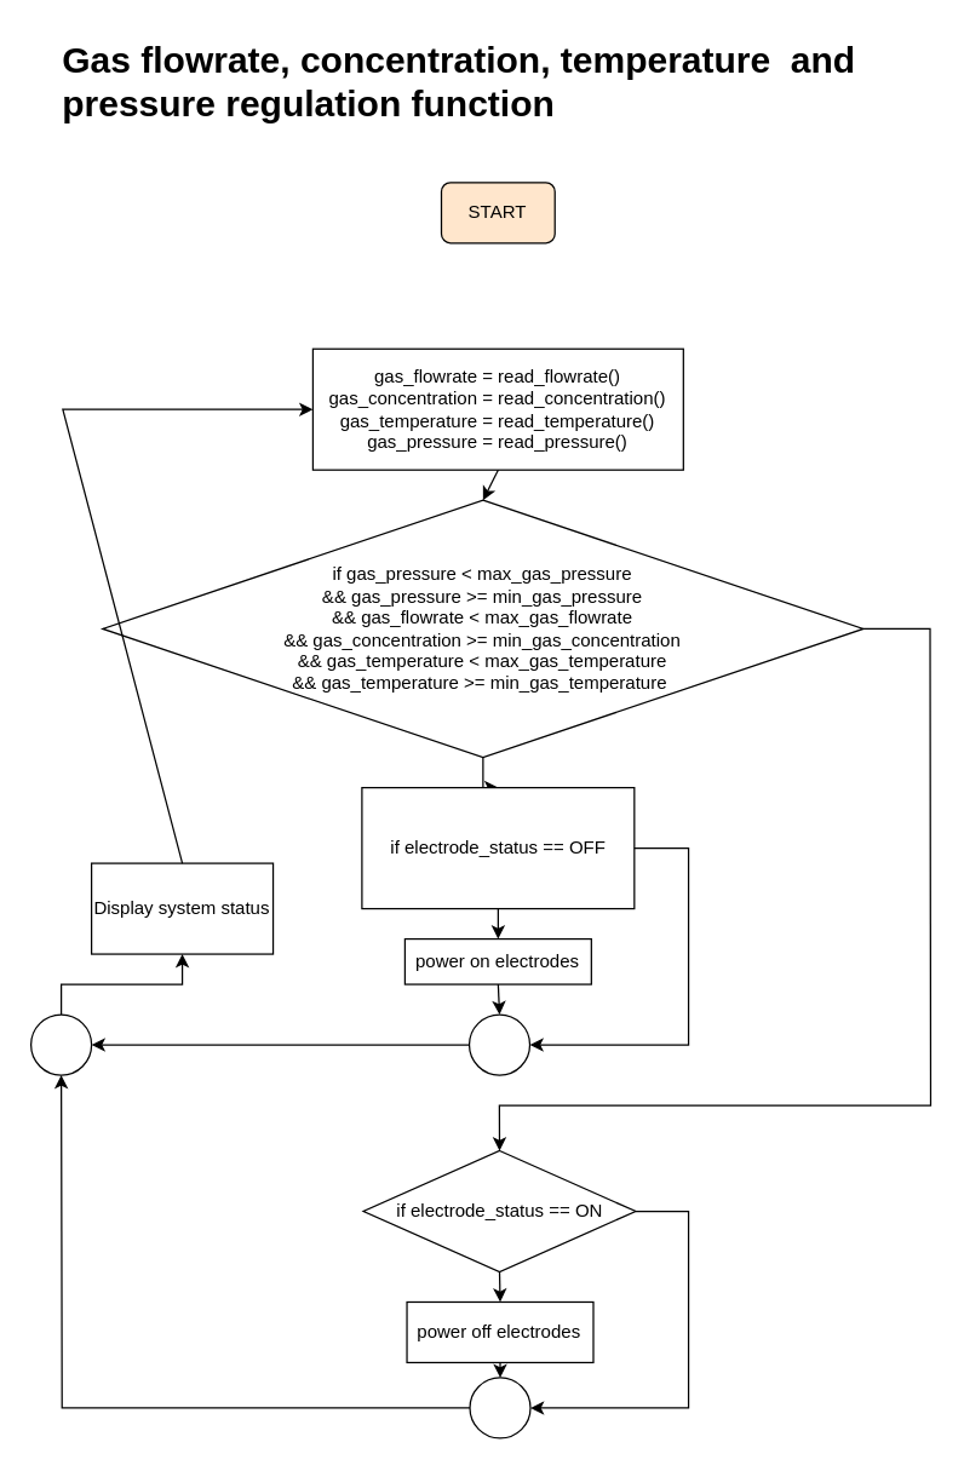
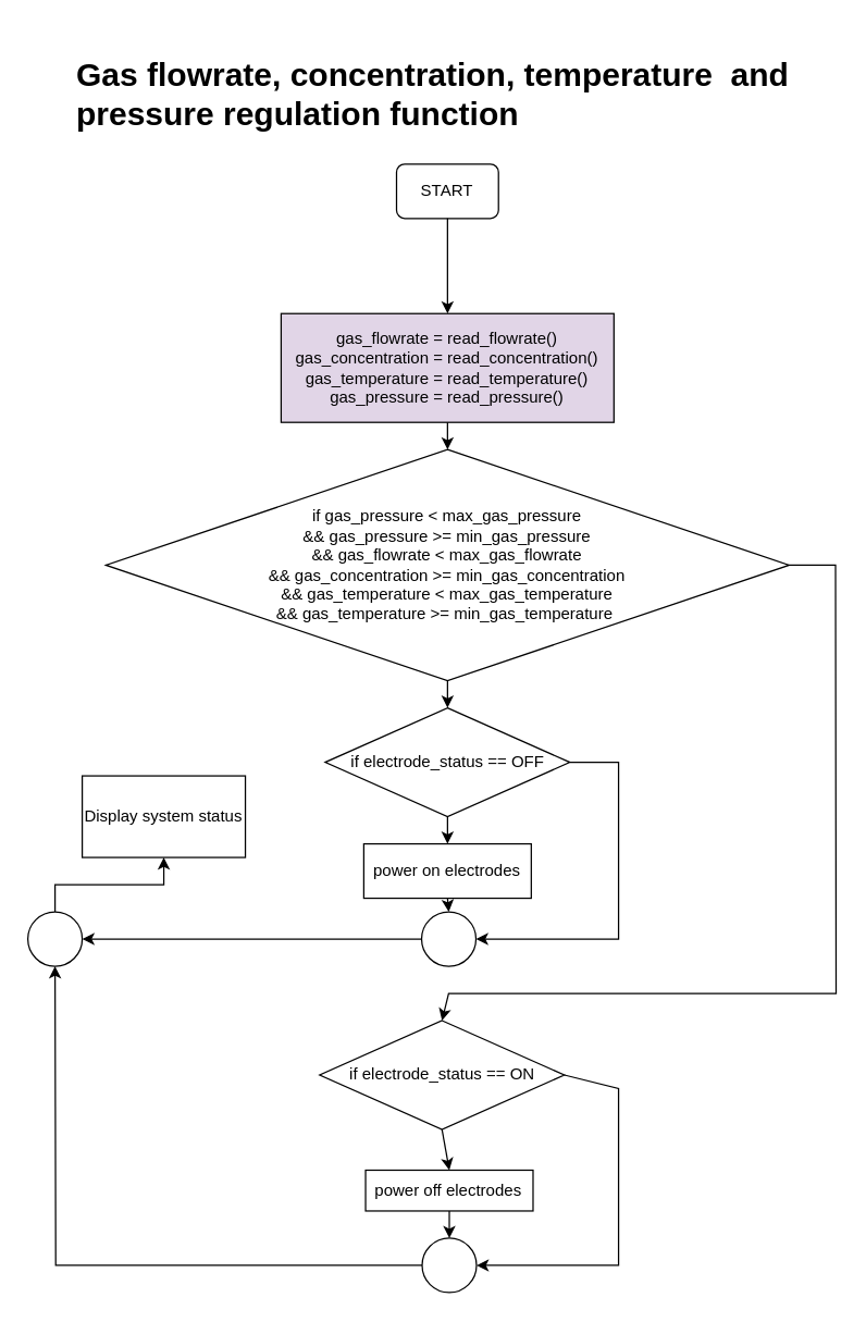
  <mxCell id="0" />
  <mxCell id="1" parent="0" />
- <mxCell id="2" value="START" style="rounded=1;whiteSpace=wrap;html=1;fillColor=#ffe6cc;" vertex="1" parent="1"><mxGeometry x="291.19" y="120" width="75" height="40" as="geometry" /></mxCell>
- <mxCell id="3" value="gas_flowrate = read_flowrate()&lt;div&gt;gas_concentration = read_concentration()&lt;br&gt;&lt;div&gt;gas_temperature = read_temperature()&lt;/div&gt;&lt;/div&gt;&lt;div&gt;gas_pressure = read_pressure()&lt;/div&gt;" style="rounded=0;whiteSpace=wrap;html=1;" vertex="1" parent="1"><mxGeometry x="206.29" y="230" width="244.81" height="80" as="geometry" /></mxCell>
- <mxCell id="4" value="&lt;h1&gt;Gas flowrate, concentration, temperature&amp;nbsp; and pressure regulation function&lt;/h1&gt;" style="text;html=1;strokeColor=none;fillColor=none;spacing=5;spacingTop=-20;whiteSpace=wrap;overflow=hidden;rounded=0;" vertex="1" parent="1"><mxGeometry x="35.5" y="20" width="540" height="70" as="geometry" /></mxCell>
+ <mxCell id="2" value="START" style="rounded=1;whiteSpace=wrap;html=1;" vertex="1" parent="1"><mxGeometry x="291.19" y="120" width="75" height="40" as="geometry" /></mxCell>
+ <mxCell id="3" value="gas_flowrate = read_flowrate()&lt;div&gt;gas_concentration = read_concentration()&lt;br&gt;&lt;div&gt;gas_temperature = read_temperature()&lt;/div&gt;&lt;/div&gt;&lt;div&gt;gas_pressure = read_pressure()&lt;/div&gt;" style="rounded=0;whiteSpace=wrap;html=1;fillColor=#e1d5e7;" vertex="1" parent="1"><mxGeometry x="206.29" y="230" width="244.81" height="80" as="geometry" /></mxCell>
+ <mxCell id="4" value="&lt;h1&gt;Gas flowrate, concentration, temperature&amp;nbsp; and pressure regulation function&lt;/h1&gt;" style="text;html=1;strokeColor=none;fillColor=none;spacing=5;spacingTop=-20;whiteSpace=wrap;overflow=hidden;rounded=0;" vertex="1" parent="1"><mxGeometry x="50.5" y="35" width="540" height="70" as="geometry" /></mxCell>
  <mxCell id="5" value="" style="edgeStyle=orthogonalEdgeStyle;rounded=0;orthogonalLoop=1;jettySize=auto;html=1;" edge="1" parent="1" source="6" target="11"><mxGeometry relative="1" as="geometry" /></mxCell>
- <mxCell id="6" value="if gas_pressure &amp;lt; max_gas_pressure&lt;br&gt;&amp;amp;&amp;amp; gas_pressure &amp;gt;= min_gas_pressure&lt;div&gt;&amp;amp;&amp;amp;&amp;nbsp;&lt;span style=&quot;background-color: initial;&quot;&gt;gas_flowrate &amp;lt; max_gas_flowrate&lt;/span&gt;&lt;div&gt;&lt;div&gt;&lt;div&gt;&amp;amp;&amp;amp; gas_concentration &amp;gt;= min_gas_concentration&lt;/div&gt;&lt;div&gt;&amp;amp;&amp;amp; gas_temperature &amp;lt; max_gas_temperature&lt;/div&gt;&lt;div&gt;&amp;amp;&amp;amp; gas_temperature &amp;gt;= min_gas_temperature&amp;nbsp;&lt;/div&gt;&lt;/div&gt;&lt;/div&gt;&lt;/div&gt;" style="rhombus;whiteSpace=wrap;html=1;" vertex="1" parent="1"><mxGeometry x="67.4" y="330" width="502.59" height="170" as="geometry" /></mxCell>
+ <mxCell id="6" value="if gas_pressure &amp;lt; max_gas_pressure&lt;br&gt;&amp;amp;&amp;amp; gas_pressure &amp;gt;= min_gas_pressure&lt;div&gt;&amp;amp;&amp;amp;&amp;nbsp;&lt;span style=&quot;background-color: initial;&quot;&gt;gas_flowrate &amp;lt; max_gas_flowrate&lt;/span&gt;&lt;div&gt;&lt;div&gt;&lt;div&gt;&amp;amp;&amp;amp; gas_concentration &amp;gt;= min_gas_concentration&lt;/div&gt;&lt;div&gt;&amp;amp;&amp;amp; gas_temperature &amp;lt; max_gas_temperature&lt;/div&gt;&lt;div&gt;&amp;amp;&amp;amp; gas_temperature &amp;gt;= min_gas_temperature&amp;nbsp;&lt;/div&gt;&lt;/div&gt;&lt;/div&gt;&lt;/div&gt;" style="rhombus;whiteSpace=wrap;html=1;" vertex="1" parent="1"><mxGeometry x="77.4" y="330" width="502.59" height="170" as="geometry" /></mxCell>
  <mxCell id="7" value="" style="ellipse;whiteSpace=wrap;html=1;aspect=fixed;" vertex="1" parent="1"><mxGeometry x="310.01" y="910" width="40" height="40" as="geometry" /></mxCell>
- <mxCell id="8" value="power on electrodes" style="rounded=0;whiteSpace=wrap;html=1;" vertex="1" parent="1"><mxGeometry x="267.1" y="620" width="123.19" height="30" as="geometry" /></mxCell>
- <mxCell id="9" value="power off electrodes" style="rounded=0;whiteSpace=wrap;html=1;" vertex="1" parent="1"><mxGeometry x="268.42" y="860" width="123.19" height="40" as="geometry" /></mxCell>
+ <mxCell id="8" value="power on electrodes" style="rounded=0;whiteSpace=wrap;html=1;" vertex="1" parent="1"><mxGeometry x="267.1" y="620" width="123.19" height="40" as="geometry" /></mxCell>
+ <mxCell id="9" value="power off electrodes" style="rounded=0;whiteSpace=wrap;html=1;" vertex="1" parent="1"><mxGeometry x="268.42" y="860" width="123.19" height="30" as="geometry" /></mxCell>
  <mxCell id="10" value="" style="edgeStyle=orthogonalEdgeStyle;rounded=0;orthogonalLoop=1;jettySize=auto;html=1;" edge="1" parent="1" source="11" target="8"><mxGeometry relative="1" as="geometry" /></mxCell>
- <mxCell id="11" value="if electrode_status == OFF" style="whiteSpace=wrap;html=1;rounded=0;" vertex="1" parent="1"><mxGeometry x="238.69" y="520" width="180" height="80" as="geometry" /></mxCell>
- <mxCell id="12" value="if electrode_status == ON" style="rhombus;whiteSpace=wrap;html=1;" vertex="1" parent="1"><mxGeometry x="239.62" y="760" width="180" height="80" as="geometry" /></mxCell>
+ <mxCell id="11" value="if electrode_status == OFF" style="rhombus;whiteSpace=wrap;html=1;" vertex="1" parent="1"><mxGeometry x="238.69" y="520" width="180" height="80" as="geometry" /></mxCell>
+ <mxCell id="12" value="if electrode_status == ON" style="rhombus;whiteSpace=wrap;html=1;" vertex="1" parent="1"><mxGeometry x="234.62" y="750" width="180" height="80" as="geometry" /></mxCell>
  <mxCell id="13" value="" style="endArrow=classic;html=1;rounded=0;exitX=1;exitY=0.5;exitDx=0;exitDy=0;entryX=0.5;entryY=0;entryDx=0;entryDy=0;" edge="1" parent="1" source="6" target="12"><mxGeometry width="50" height="50" relative="1" as="geometry"><mxPoint x="344.1" y="750" as="sourcePoint" /><mxPoint x="394.1" y="700" as="targetPoint" /><Array as="points"><mxPoint x="614.1" y="415" /><mxPoint x="614.5" y="730" /><mxPoint x="329.5" y="730" /></Array></mxGeometry></mxCell>
  <mxCell id="14" value="" style="ellipse;whiteSpace=wrap;html=1;aspect=fixed;" vertex="1" parent="1"><mxGeometry x="309.62" y="670" width="40" height="40" as="geometry" /></mxCell>
  <mxCell id="15" value="" style="endArrow=classic;html=1;rounded=0;exitX=0.5;exitY=1;exitDx=0;exitDy=0;entryX=0.5;entryY=0;entryDx=0;entryDy=0;" edge="1" parent="1" source="8" target="14"><mxGeometry width="50" height="50" relative="1" as="geometry"><mxPoint x="334.1" y="710" as="sourcePoint" /><mxPoint x="384.1" y="660" as="targetPoint" /></mxGeometry></mxCell>
  <mxCell id="16" value="" style="endArrow=classic;html=1;rounded=0;exitX=1;exitY=0.5;exitDx=0;exitDy=0;entryX=1;entryY=0.5;entryDx=0;entryDy=0;" edge="1" parent="1" source="11" target="14"><mxGeometry width="50" height="50" relative="1" as="geometry"><mxPoint x="334.1" y="710" as="sourcePoint" /><mxPoint x="384.1" y="660" as="targetPoint" /><Array as="points"><mxPoint x="454.5" y="560" /><mxPoint x="454.5" y="690" /></Array></mxGeometry></mxCell>
  <mxCell id="17" value="" style="edgeStyle=orthogonalEdgeStyle;rounded=0;orthogonalLoop=1;jettySize=auto;html=1;" edge="1" parent="1" source="18" target="26"><mxGeometry relative="1" as="geometry" /></mxCell>
  <mxCell id="18" value="" style="ellipse;whiteSpace=wrap;html=1;aspect=fixed;" vertex="1" parent="1"><mxGeometry x="20" y="670" width="40" height="40" as="geometry" /></mxCell>
  <mxCell id="19" value="" style="endArrow=classic;html=1;rounded=0;exitX=0;exitY=0.5;exitDx=0;exitDy=0;entryX=1;entryY=0.5;entryDx=0;entryDy=0;" edge="1" parent="1" source="14" target="18"><mxGeometry width="50" height="50" relative="1" as="geometry"><mxPoint x="444.5" y="760" as="sourcePoint" /><mxPoint x="494.5" y="710" as="targetPoint" /></mxGeometry></mxCell>
  <mxCell id="20" value="" style="endArrow=classic;html=1;rounded=0;exitX=0.5;exitY=1;exitDx=0;exitDy=0;entryX=0.5;entryY=0;entryDx=0;entryDy=0;" edge="1" parent="1" source="12" target="9"><mxGeometry width="50" height="50" relative="1" as="geometry"><mxPoint x="444.5" y="760" as="sourcePoint" /><mxPoint x="494.5" y="710" as="targetPoint" /></mxGeometry></mxCell>
  <mxCell id="21" value="" style="endArrow=classic;html=1;rounded=0;exitX=0.5;exitY=1;exitDx=0;exitDy=0;entryX=0.5;entryY=0;entryDx=0;entryDy=0;" edge="1" parent="1" source="9" target="7"><mxGeometry width="50" height="50" relative="1" as="geometry"><mxPoint x="444.5" y="760" as="sourcePoint" /><mxPoint x="494.5" y="710" as="targetPoint" /></mxGeometry></mxCell>
  <mxCell id="22" value="" style="endArrow=classic;html=1;rounded=0;exitX=1;exitY=0.5;exitDx=0;exitDy=0;entryX=1;entryY=0.5;entryDx=0;entryDy=0;" edge="1" parent="1" source="12" target="7"><mxGeometry width="50" height="50" relative="1" as="geometry"><mxPoint x="444.5" y="760" as="sourcePoint" /><mxPoint x="494.5" y="710" as="targetPoint" /><Array as="points"><mxPoint x="454.5" y="800" /><mxPoint x="454.5" y="930" /></Array></mxGeometry></mxCell>
  <mxCell id="23" value="" style="endArrow=classic;html=1;rounded=0;exitX=0;exitY=0.5;exitDx=0;exitDy=0;entryX=0.5;entryY=1;entryDx=0;entryDy=0;" edge="1" parent="1" source="7" target="18"><mxGeometry width="50" height="50" relative="1" as="geometry"><mxPoint x="444.5" y="760" as="sourcePoint" /><mxPoint x="494.5" y="710" as="targetPoint" /><Array as="points"><mxPoint x="40.5" y="930" /></Array></mxGeometry></mxCell>
  <mxCell id="24" value="" style="endArrow=classic;html=1;rounded=0;exitX=0.5;exitY=1;exitDx=0;exitDy=0;entryX=0.5;entryY=0;entryDx=0;entryDy=0;" edge="1" parent="1" source="3" target="6"><mxGeometry width="50" height="50" relative="1" as="geometry"><mxPoint x="444.5" y="390" as="sourcePoint" /><mxPoint x="494.5" y="340" as="targetPoint" /></mxGeometry></mxCell>
+ <mxCell id="25" value="" style="endArrow=classic;html=1;rounded=0;exitX=0.5;exitY=1;exitDx=0;exitDy=0;entryX=0.5;entryY=0;entryDx=0;entryDy=0;" edge="1" parent="1" source="2" target="3"><mxGeometry width="50" height="50" relative="1" as="geometry"><mxPoint x="554.5" y="450" as="sourcePoint" /><mxPoint x="329.1" y="180" as="targetPoint" /></mxGeometry></mxCell>
  <mxCell id="26" value="Display system status" style="rounded=0;whiteSpace=wrap;html=1;" vertex="1" parent="1"><mxGeometry x="60" y="570" width="120" height="60" as="geometry" /></mxCell>
- <mxCell id="27" value="" style="endArrow=classic;html=1;rounded=0;exitX=0.5;exitY=0;exitDx=0;exitDy=0;entryX=0;entryY=0.5;entryDx=0;entryDy=0;" edge="1" parent="1" source="26" target="3"><mxGeometry width="50" height="50" relative="1" as="geometry"><mxPoint x="464.5" y="540" as="sourcePoint" /><mxPoint x="514.5" y="490" as="targetPoint" /><Array as="points"><mxPoint x="41" y="270" /></Array></mxGeometry></mxCell>
